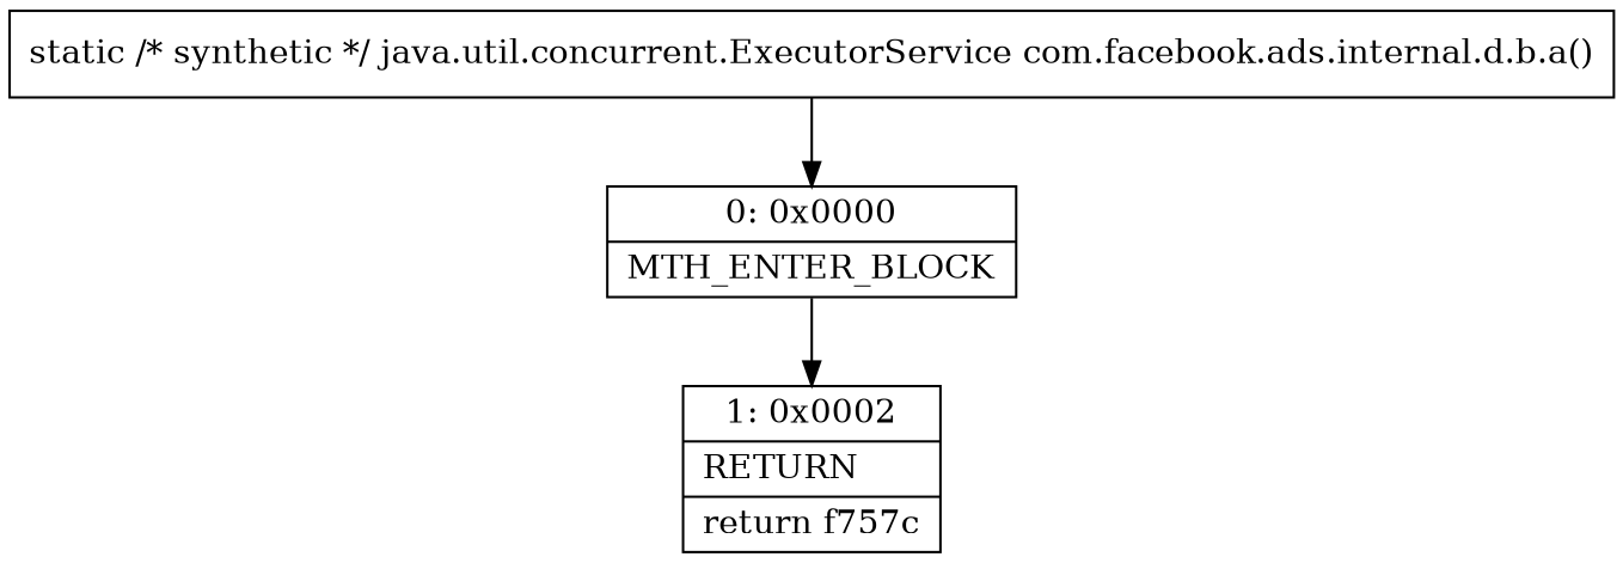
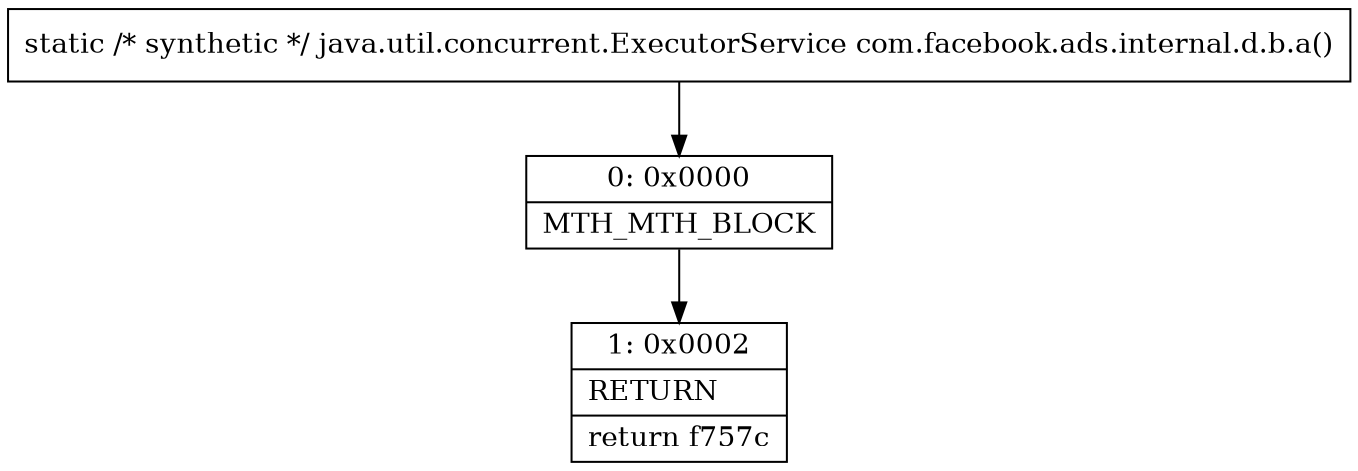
  digraph {
    node [shape=record]
-   n1 [label="{0\:\ 0x0000|MTH_ENTER_BLOCK\l}"]
+   n1 [label="{0\:\ 0x0000|MTH_MTH_BLOCK\l}"]
    n2 [label="{1\:\ 0x0002|RETURN\l|return f757c\l}"]
    n3 [label="{static \/* synthetic *\/ java.util.concurrent.ExecutorService com.facebook.ads.internal.d.b.a() }"]
    n1 -> n2
    n3 -> n1
  }
